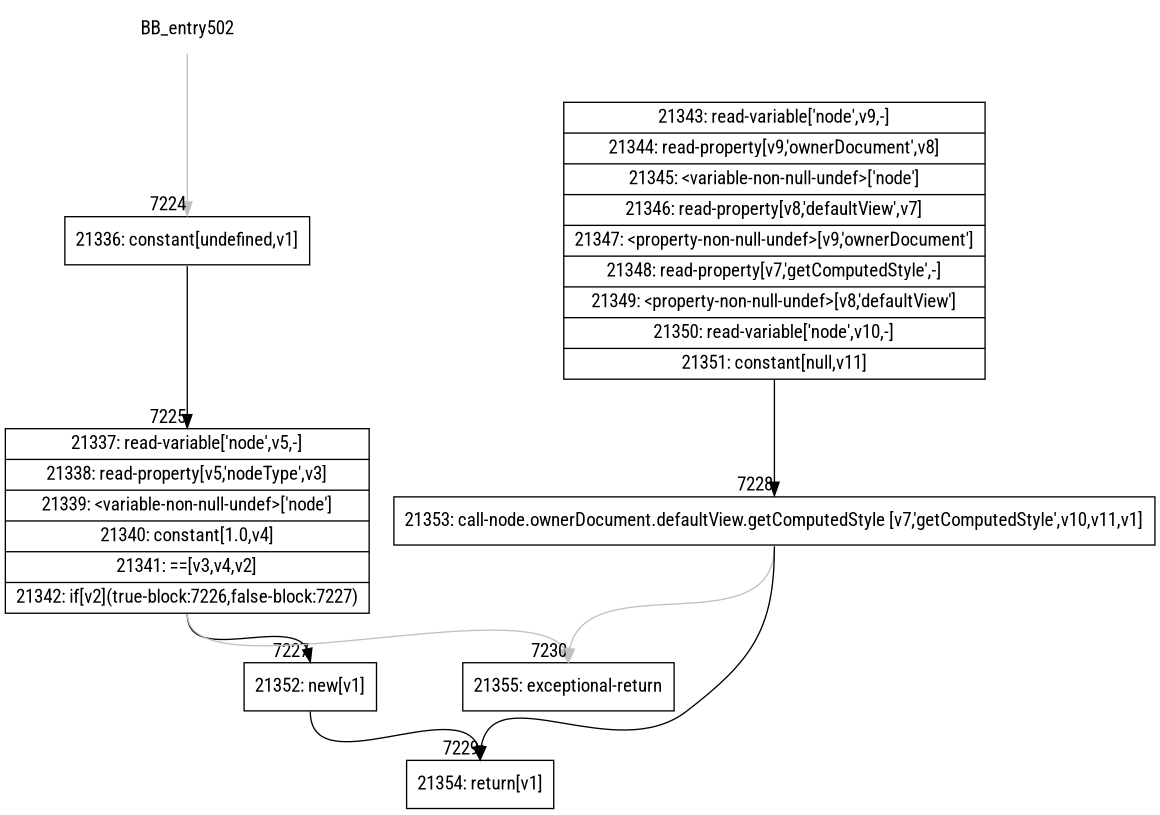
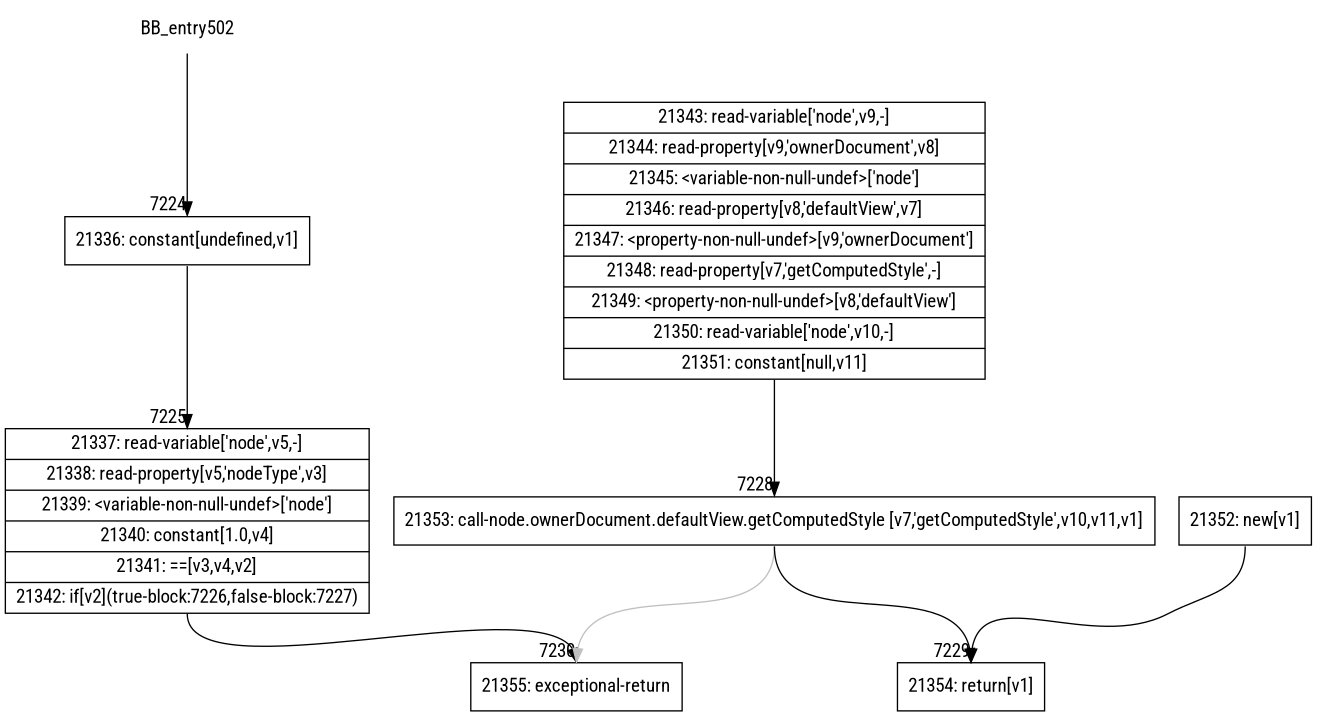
  digraph {
    fontname="Roboto Condensed"
    rankdir=TD
    node [fontname="Roboto Condensed" shape=record]
    edge [fontname="Roboto Condensed" headport=n tailport=s]
    n1 [label=BB_entry502 shape=none]
    n2 [label="{21336: constant[undefined,v1]}"]
    n3 [label="{21337: read-variable['node',v5,-]|21338: read-property[v5,'nodeType',v3]|21339: \<variable-non-null-undef\>['node']|21340: constant[1.0,v4]|21341: ==[v3,v4,v2]|21342: if[v2](true-block:7226,false-block:7227)}"]
    n4 [label="{21352: new[v1]}"]
    n5 [label="{21355: exceptional-return}"]
    n6 [label="{21343: read-variable['node',v9,-]|21344: read-property[v9,'ownerDocument',v8]|21345: \<variable-non-null-undef\>['node']|21346: read-property[v8,'defaultView',v7]|21347: \<property-non-null-undef\>[v9,'ownerDocument']|21348: read-property[v7,'getComputedStyle',-]|21349: \<property-non-null-undef\>[v8,'defaultView']|21350: read-variable['node',v10,-]|21351: constant[null,v11]}"]
    n7 [label="{21353: call-node.ownerDocument.defaultView.getComputedStyle [v7,'getComputedStyle',v10,v11,v1]}"]
    n8 [label="{21354: return[v1]}"]
-   n1 -> n2 [headlabel="    7224" color=gray]
+   n1 -> n2 [headlabel="    7224"]
    n2 -> n3 [headlabel="      7225"]
-   n3 -> n4 [headlabel="      7227"]
-   n3 -> n5 [color=gray headlabel="      7230"]
+   n3 -> n5 [color=black headlabel="      7230"]
    n4 -> n8 [headlabel="      7229"]
    n6 -> n7 [headlabel="      7228"]
    n7 -> n5 [color=gray]
    n7 -> n8
  }
